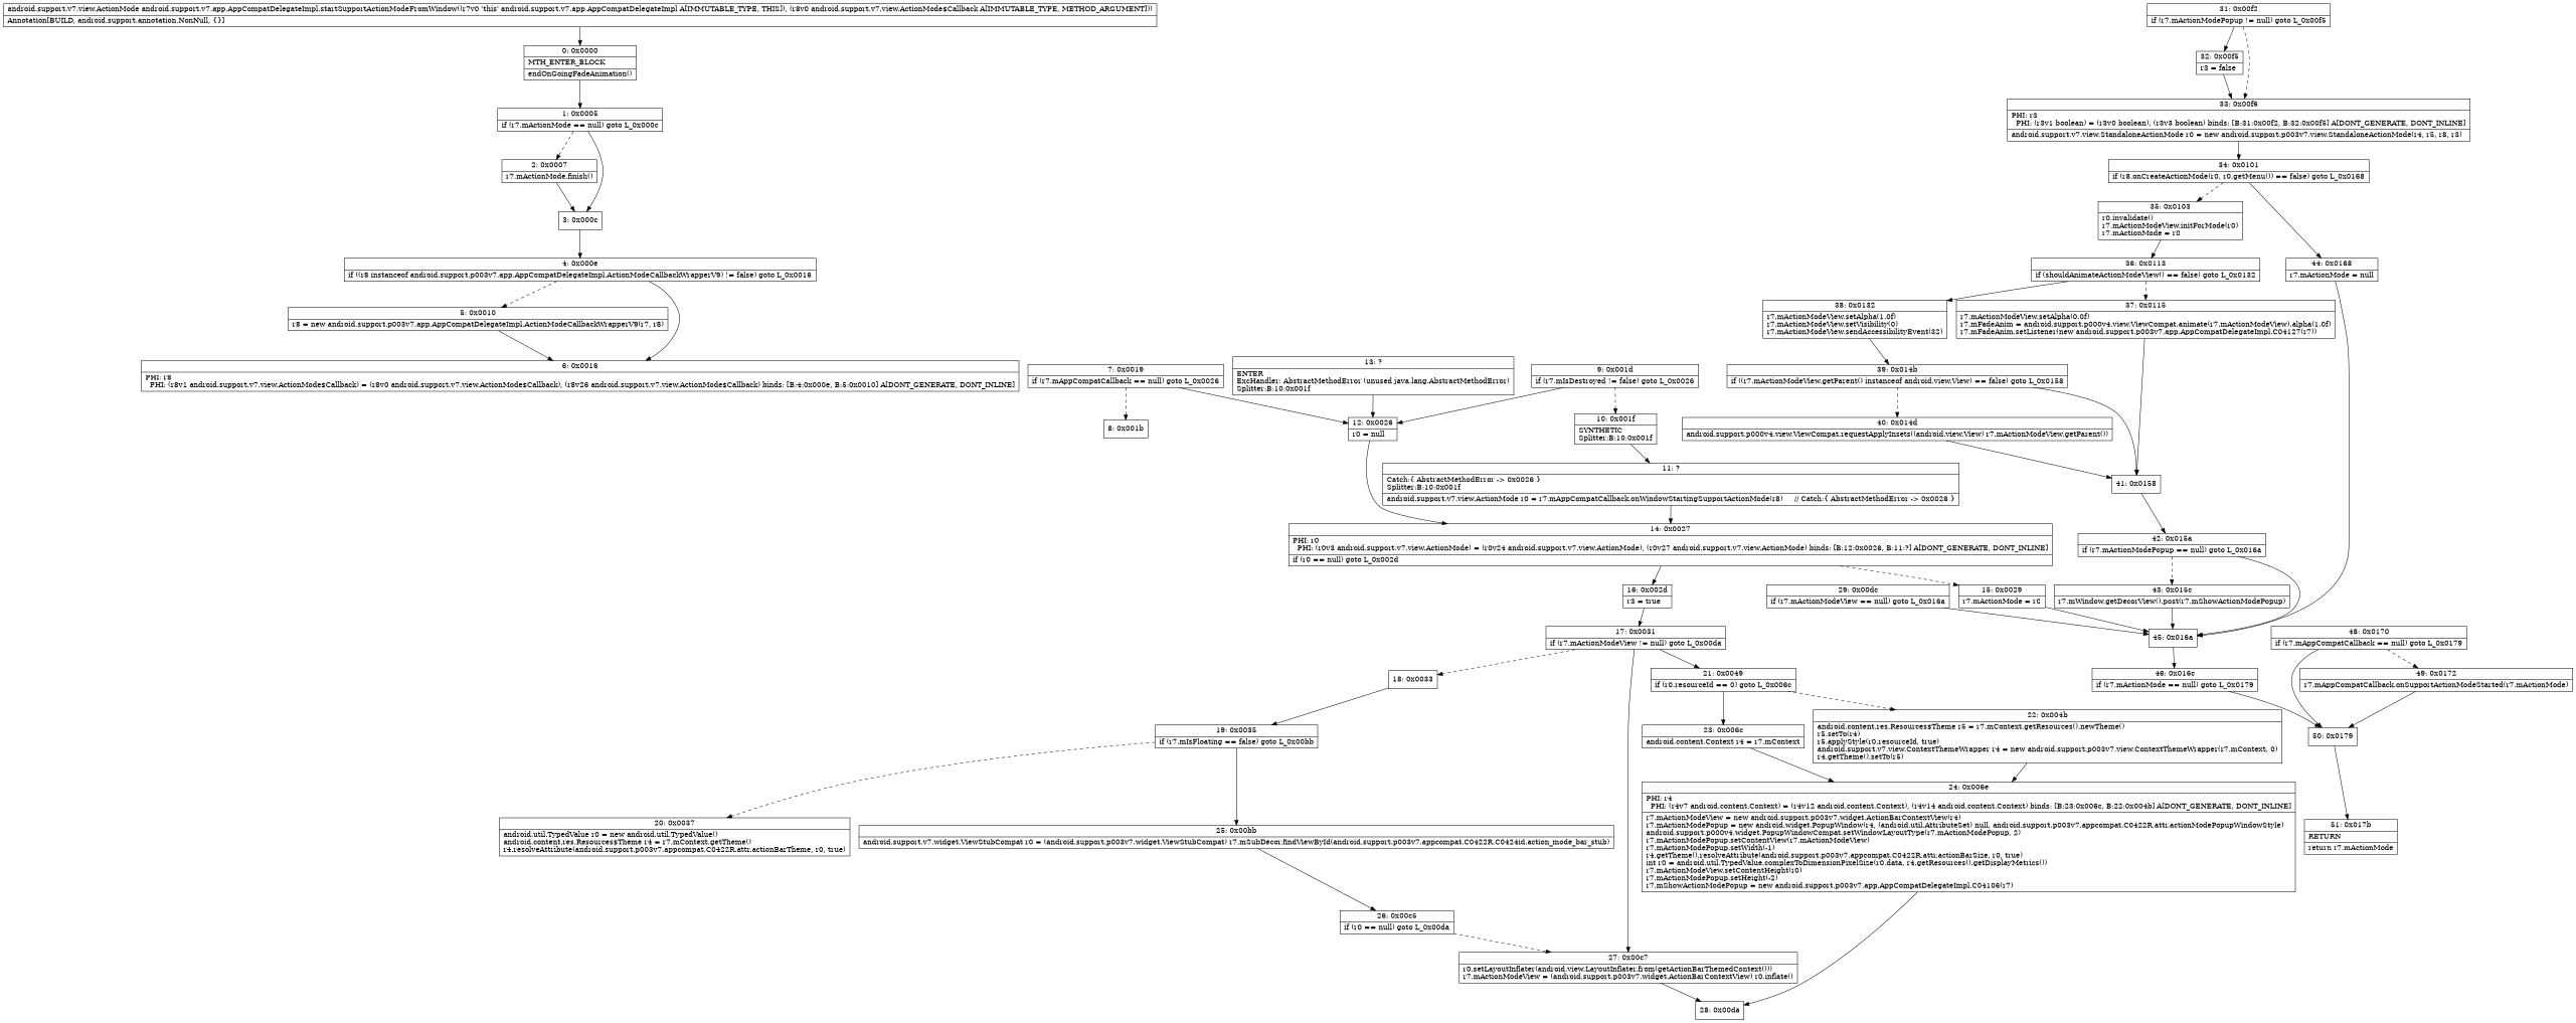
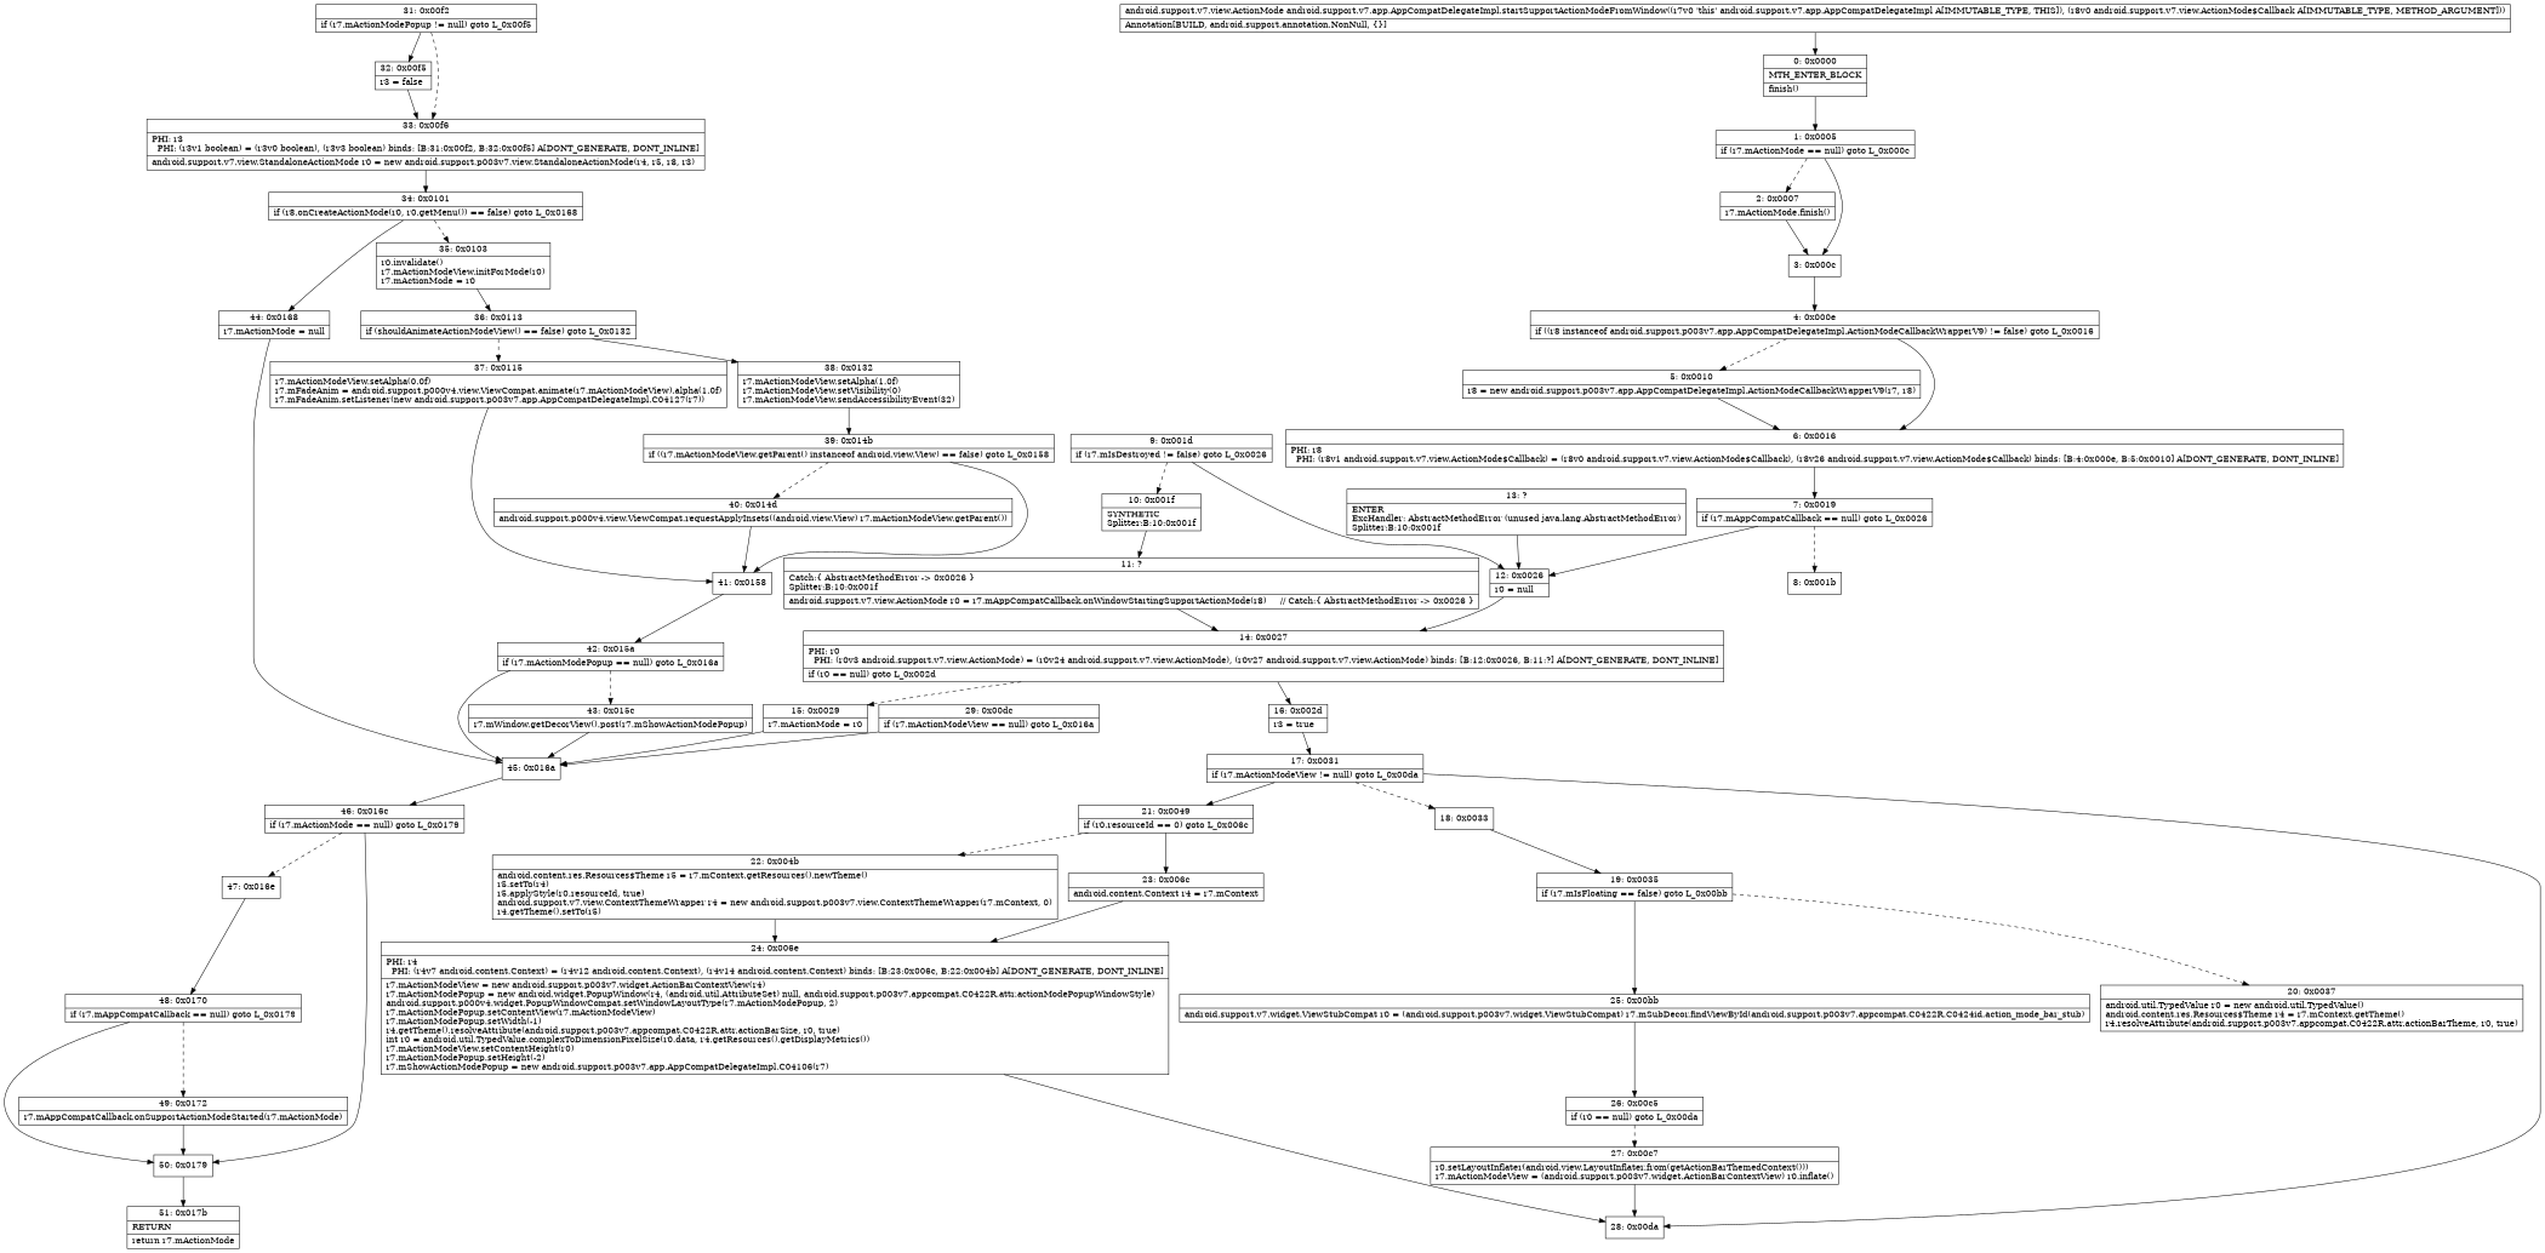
  digraph {
    fontname="DejaVu Serif"
    node [fontname="DejaVu Serif" shape=record]
    edge [fontname="DejaVu Serif"]
-   n1 [label="{0\:\ 0x0000|MTH_ENTER_BLOCK\l|endOnGoingFadeAnimation()\l}"]
+   n1 [label="{0\:\ 0x0000|MTH_ENTER_BLOCK\l|finish()\l}"]
    n2 [label="{1\:\ 0x0005|if (r7.mActionMode == null) goto L_0x000c\l}"]
    n3 [label="{2\:\ 0x0007|r7.mActionMode.finish()\l}"]
    n4 [label="{3\:\ 0x000c}"]
    n5 [label="{4\:\ 0x000e|if ((r8 instanceof android.support.p003v7.app.AppCompatDelegateImpl.ActionModeCallbackWrapperV9) != false) goto L_0x0016\l}"]
    n6 [label="{5\:\ 0x0010|r8 = new android.support.p003v7.app.AppCompatDelegateImpl.ActionModeCallbackWrapperV9(r7, r8)\l}"]
    n7 [label="{6\:\ 0x0016|PHI: r8 \l  PHI: (r8v1 android.support.v7.view.ActionMode$Callback) = (r8v0 android.support.v7.view.ActionMode$Callback), (r8v26 android.support.v7.view.ActionMode$Callback) binds: [B:4:0x000e, B:5:0x0010] A[DONT_GENERATE, DONT_INLINE]\l}"]
    n8 [label="{7\:\ 0x0019|if (r7.mAppCompatCallback == null) goto L_0x0026\l}"]
    n9 [label="{8\:\ 0x001b}"]
    n10 [label="{12\:\ 0x0026|r0 = null\l}"]
    n11 [label="{14\:\ 0x0027|PHI: r0 \l  PHI: (r0v3 android.support.v7.view.ActionMode) = (r0v24 android.support.v7.view.ActionMode), (r0v27 android.support.v7.view.ActionMode) binds: [B:12:0x0026, B:11:?] A[DONT_GENERATE, DONT_INLINE]\l|if (r0 == null) goto L_0x002d\l}"]
    n12 [label="{9\:\ 0x001d|if (r7.mIsDestroyed != false) goto L_0x0026\l}"]
    n13 [label="{10\:\ 0x001f|SYNTHETIC\lSplitter:B:10:0x001f\l}"]
    n14 [label="{11\:\ ?|Catch:\{ AbstractMethodError \-\> 0x0026 \}\lSplitter:B:10:0x001f\l|android.support.v7.view.ActionMode r0 = r7.mAppCompatCallback.onWindowStartingSupportActionMode(r8)     \/\/ Catch:\{ AbstractMethodError \-\> 0x0026 \}\l}"]
    n15 [label="{13\:\ ?|ENTER\lExcHandler: AbstractMethodError (unused java.lang.AbstractMethodError)\lSplitter:B:10:0x001f\l}"]
    n16 [label="{15\:\ 0x0029|r7.mActionMode = r0\l}"]
    n17 [label="{16\:\ 0x002d|r3 = true\l}"]
    n18 [label="{45\:\ 0x016a}"]
    n19 [label="{17\:\ 0x0031|if (r7.mActionModeView != null) goto L_0x00da\l}"]
    n20 [label="{46\:\ 0x016c|if (r7.mActionMode == null) goto L_0x0179\l}"]
    n21 [label="{18\:\ 0x0033}"]
    n22 [label="{28\:\ 0x00da}"]
    n23 [label="{21\:\ 0x0049|if (r0.resourceId == 0) goto L_0x006c\l}"]
    n24 [label="{19\:\ 0x0035|if (r7.mIsFloating == false) goto L_0x00bb\l}"]
    n25 [label="{20\:\ 0x0037|android.util.TypedValue r0 = new android.util.TypedValue()\landroid.content.res.Resources$Theme r4 = r7.mContext.getTheme()\lr4.resolveAttribute(android.support.p003v7.appcompat.C0422R.attr.actionBarTheme, r0, true)\l}"]
    n26 [label="{25\:\ 0x00bb|android.support.v7.widget.ViewStubCompat r0 = (android.support.p003v7.widget.ViewStubCompat) r7.mSubDecor.findViewById(android.support.p003v7.appcompat.C0422R.C0424id.action_mode_bar_stub)\l}"]
    n27 [label="{26\:\ 0x00c5|if (r0 == null) goto L_0x00da\l}"]
    n28 [label="{22\:\ 0x004b|android.content.res.Resources$Theme r5 = r7.mContext.getResources().newTheme()\lr5.setTo(r4)\lr5.applyStyle(r0.resourceId, true)\landroid.support.v7.view.ContextThemeWrapper r4 = new android.support.p003v7.view.ContextThemeWrapper(r7.mContext, 0)\lr4.getTheme().setTo(r5)\l}"]
    n29 [label="{23\:\ 0x006c|android.content.Context r4 = r7.mContext\l}"]
    n30 [label="{24\:\ 0x006e|PHI: r4 \l  PHI: (r4v7 android.content.Context) = (r4v12 android.content.Context), (r4v14 android.content.Context) binds: [B:23:0x006c, B:22:0x004b] A[DONT_GENERATE, DONT_INLINE]\l|r7.mActionModeView = new android.support.p003v7.widget.ActionBarContextView(r4)\lr7.mActionModePopup = new android.widget.PopupWindow(r4, (android.util.AttributeSet) null, android.support.p003v7.appcompat.C0422R.attr.actionModePopupWindowStyle)\landroid.support.p000v4.widget.PopupWindowCompat.setWindowLayoutType(r7.mActionModePopup, 2)\lr7.mActionModePopup.setContentView(r7.mActionModeView)\lr7.mActionModePopup.setWidth(\-1)\lr4.getTheme().resolveAttribute(android.support.p003v7.appcompat.C0422R.attr.actionBarSize, r0, true)\lint r0 = android.util.TypedValue.complexToDimensionPixelSize(r0.data, r4.getResources().getDisplayMetrics())\lr7.mActionModeView.setContentHeight(r0)\lr7.mActionModePopup.setHeight(\-2)\lr7.mShowActionModePopup = new android.support.p003v7.app.AppCompatDelegateImpl.C04106(r7)\l}"]
    n31 [label="{27\:\ 0x00c7|r0.setLayoutInflater(android.view.LayoutInflater.from(getActionBarThemedContext()))\lr7.mActionModeView = (android.support.p003v7.widget.ActionBarContextView) r0.inflate()\l}"]
    n32 [label="{29\:\ 0x00dc|if (r7.mActionModeView == null) goto L_0x016a\l}"]
    n33 [label="{31\:\ 0x00f2|if (r7.mActionModePopup != null) goto L_0x00f5\l}"]
    n34 [label="{32\:\ 0x00f5|r3 = false\l}"]
    n35 [label="{33\:\ 0x00f6|PHI: r3 \l  PHI: (r3v1 boolean) = (r3v0 boolean), (r3v3 boolean) binds: [B:31:0x00f2, B:32:0x00f5] A[DONT_GENERATE, DONT_INLINE]\l|android.support.v7.view.StandaloneActionMode r0 = new android.support.p003v7.view.StandaloneActionMode(r4, r5, r8, r3)\l}"]
    n36 [label="{34\:\ 0x0101|if (r8.onCreateActionMode(r0, r0.getMenu()) == false) goto L_0x0168\l}"]
    n37 [label="{35\:\ 0x0103|r0.invalidate()\lr7.mActionModeView.initForMode(r0)\lr7.mActionMode = r0\l}"]
    n38 [label="{44\:\ 0x0168|r7.mActionMode = null\l}"]
    n39 [label="{36\:\ 0x0113|if (shouldAnimateActionModeView() == false) goto L_0x0132\l}"]
    n40 [label="{37\:\ 0x0115|r7.mActionModeView.setAlpha(0.0f)\lr7.mFadeAnim = android.support.p000v4.view.ViewCompat.animate(r7.mActionModeView).alpha(1.0f)\lr7.mFadeAnim.setListener(new android.support.p003v7.app.AppCompatDelegateImpl.C04127(r7))\l}"]
    n41 [label="{38\:\ 0x0132|r7.mActionModeView.setAlpha(1.0f)\lr7.mActionModeView.setVisibility(0)\lr7.mActionModeView.sendAccessibilityEvent(32)\l}"]
    n42 [label="{41\:\ 0x0158}"]
    n43 [label="{39\:\ 0x014b|if ((r7.mActionModeView.getParent() instanceof android.view.View) == false) goto L_0x0158\l}"]
    n44 [label="{42\:\ 0x015a|if (r7.mActionModePopup == null) goto L_0x016a\l}"]
    n45 [label="{40\:\ 0x014d|android.support.p000v4.view.ViewCompat.requestApplyInsets((android.view.View) r7.mActionModeView.getParent())\l}"]
    n46 [label="{43\:\ 0x015c|r7.mWindow.getDecorView().post(r7.mShowActionModePopup)\l}"]
+   n47 [label="{47\:\ 0x016e}"]
    n48 [label="{50\:\ 0x0179}"]
    n49 [label="{48\:\ 0x0170|if (r7.mAppCompatCallback == null) goto L_0x0179\l}"]
    n50 [label="{51\:\ 0x017b|RETURN\l|return r7.mActionMode\l}"]
    n51 [label="{49\:\ 0x0172|r7.mAppCompatCallback.onSupportActionModeStarted(r7.mActionMode)\l}"]
    n52 [label="{android.support.v7.view.ActionMode android.support.v7.app.AppCompatDelegateImpl.startSupportActionModeFromWindow((r7v0 'this' android.support.v7.app.AppCompatDelegateImpl A[IMMUTABLE_TYPE, THIS]), (r8v0 android.support.v7.view.ActionMode$Callback A[IMMUTABLE_TYPE, METHOD_ARGUMENT]))  | Annotation[BUILD, android.support.annotation.NonNull, \{\}]\l}"]
    n1 -> n2
    n2 -> n3 [style=dashed]
    n2 -> n4
    n3 -> n4
    n4 -> n5
    n5 -> n6 [style=dashed]
    n5 -> n7
    n6 -> n7
+   n7 -> n8
    n8 -> n9 [style=dashed]
    n8 -> n10
    n10 -> n11
    n11 -> n16 [style=dashed]
    n11 -> n17
    n12 -> n10
    n12 -> n13 [style=dashed]
    n13 -> n14
    n14 -> n11
    n15 -> n10
    n16 -> n18
    n17 -> n19
    n18 -> n20
    n19 -> n21 [style=dashed]
-   n19 -> n31
+   n19 -> n22
    n19 -> n23
+   n20 -> n47 [style=dashed]
    n20 -> n48
    n21 -> n24
    n23 -> n28 [style=dashed]
    n23 -> n29
    n24 -> n25 [style=dashed]
    n24 -> n26
    n26 -> n27
    n27 -> n31 [style=dashed]
    n28 -> n30
    n29 -> n30
    n30 -> n22
    n31 -> n22
    n32 -> n18
    n33 -> n34
    n33 -> n35 [style=dashed]
    n34 -> n35
    n35 -> n36
    n36 -> n37 [style=dashed]
    n36 -> n38
    n37 -> n39
    n38 -> n18
    n39 -> n40 [style=dashed]
    n39 -> n41
    n40 -> n42
    n41 -> n43
    n42 -> n44
    n43 -> n42
    n43 -> n45 [style=dashed]
    n44 -> n18
    n44 -> n46 [style=dashed]
    n45 -> n42
    n46 -> n18
+   n47 -> n49
    n48 -> n50
    n49 -> n48
    n49 -> n51 [style=dashed]
    n51 -> n48
    n52 -> n1
  }
